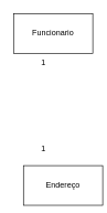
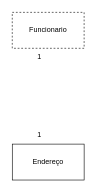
  <mxCell id="0" />
  <mxCell id="1" parent="0" />
- <mxCell id="2" value="Funcionario" style="rounded=0;whiteSpace=wrap;html=1;" parent="1" vertex="1"><mxGeometry x="20" y="20" width="120" height="60" as="geometry" /></mxCell>
- <mxCell id="3" value="Endereço" style="whiteSpace=wrap;html=1;" parent="1" vertex="1"><mxGeometry x="35" y="250" width="120" height="60" as="geometry" /></mxCell>
+ <mxCell id="2" value="Funcionario" style="rounded=0;whiteSpace=wrap;html=1;dashed=1;" parent="1" vertex="1"><mxGeometry x="20" y="20" width="120" height="60" as="geometry" /></mxCell>
+ <mxCell id="3" value="Endereço" style="whiteSpace=wrap;html=1;" parent="1" vertex="1"><mxGeometry x="20" y="240" width="120" height="60" as="geometry" /></mxCell>
  <mxCell id="4" value="1" style="text;html=1;align=center;verticalAlign=middle;resizable=0;points=[];autosize=1;strokeColor=none;fillColor=none;" vertex="1" parent="1"><mxGeometry x="50" y="80" width="30" height="30" as="geometry" /></mxCell>
  <mxCell id="5" value="1" style="text;html=1;align=center;verticalAlign=middle;resizable=0;points=[];autosize=1;strokeColor=none;fillColor=none;" vertex="1" parent="1"><mxGeometry x="50" y="210" width="30" height="30" as="geometry" /></mxCell>
